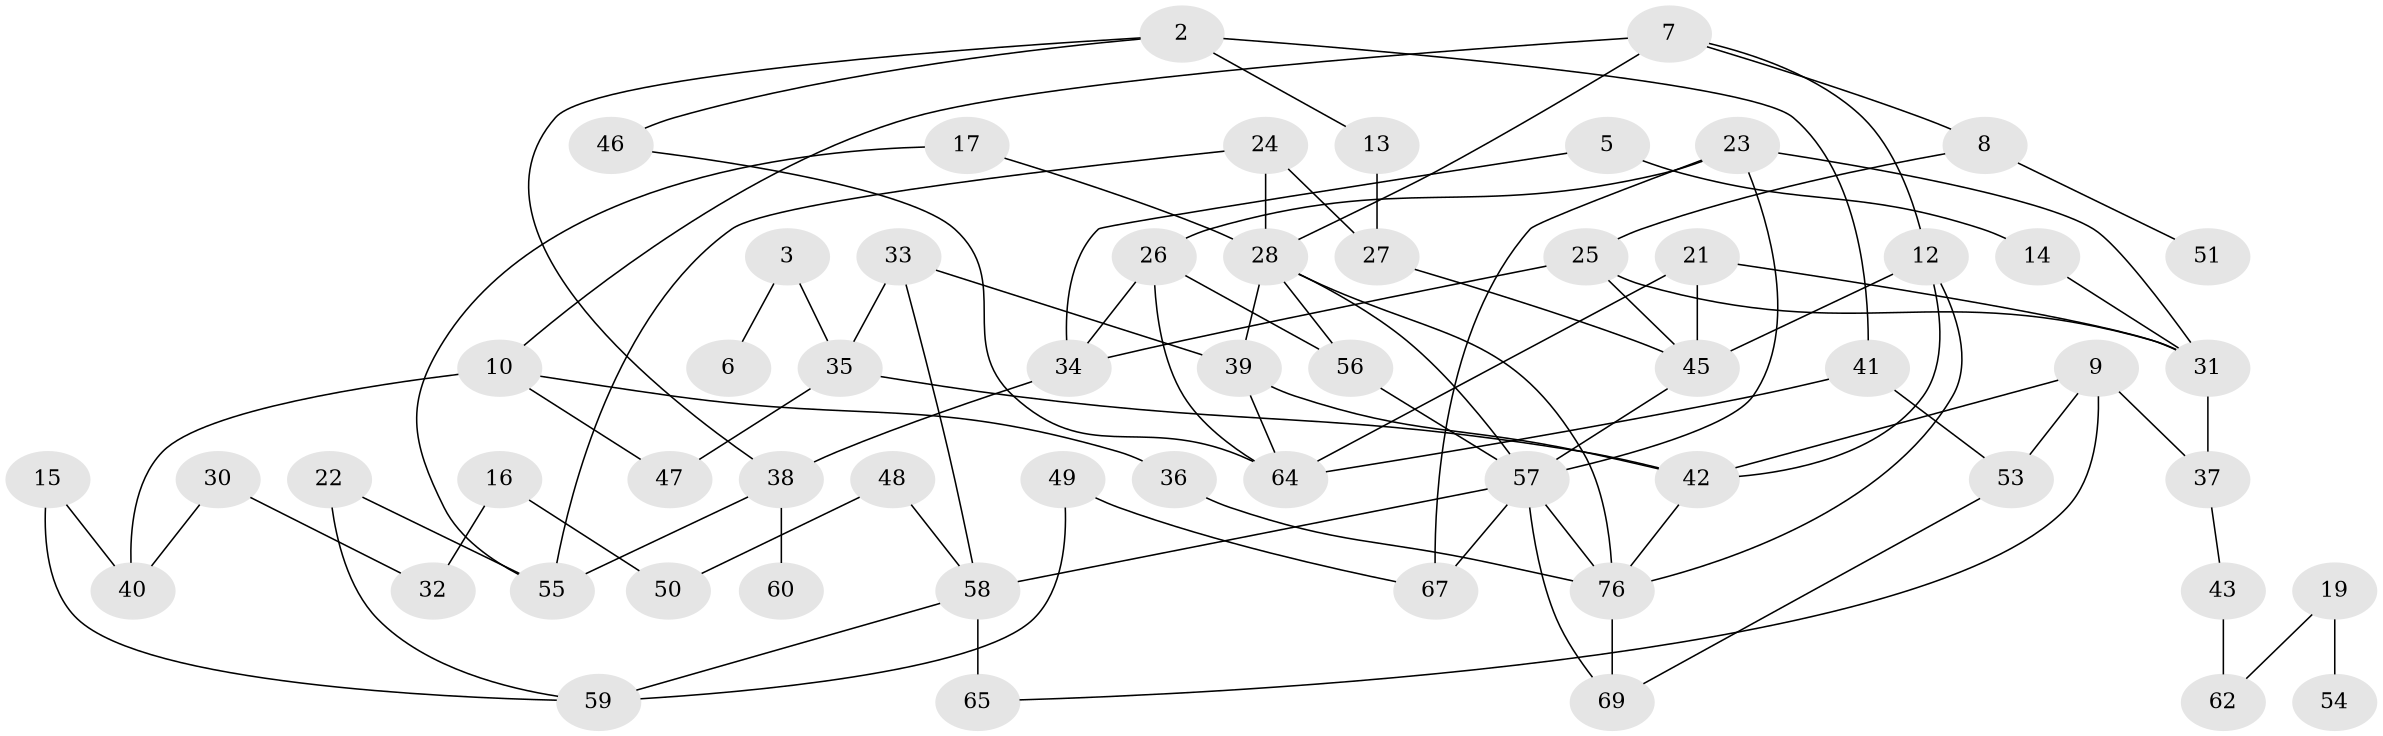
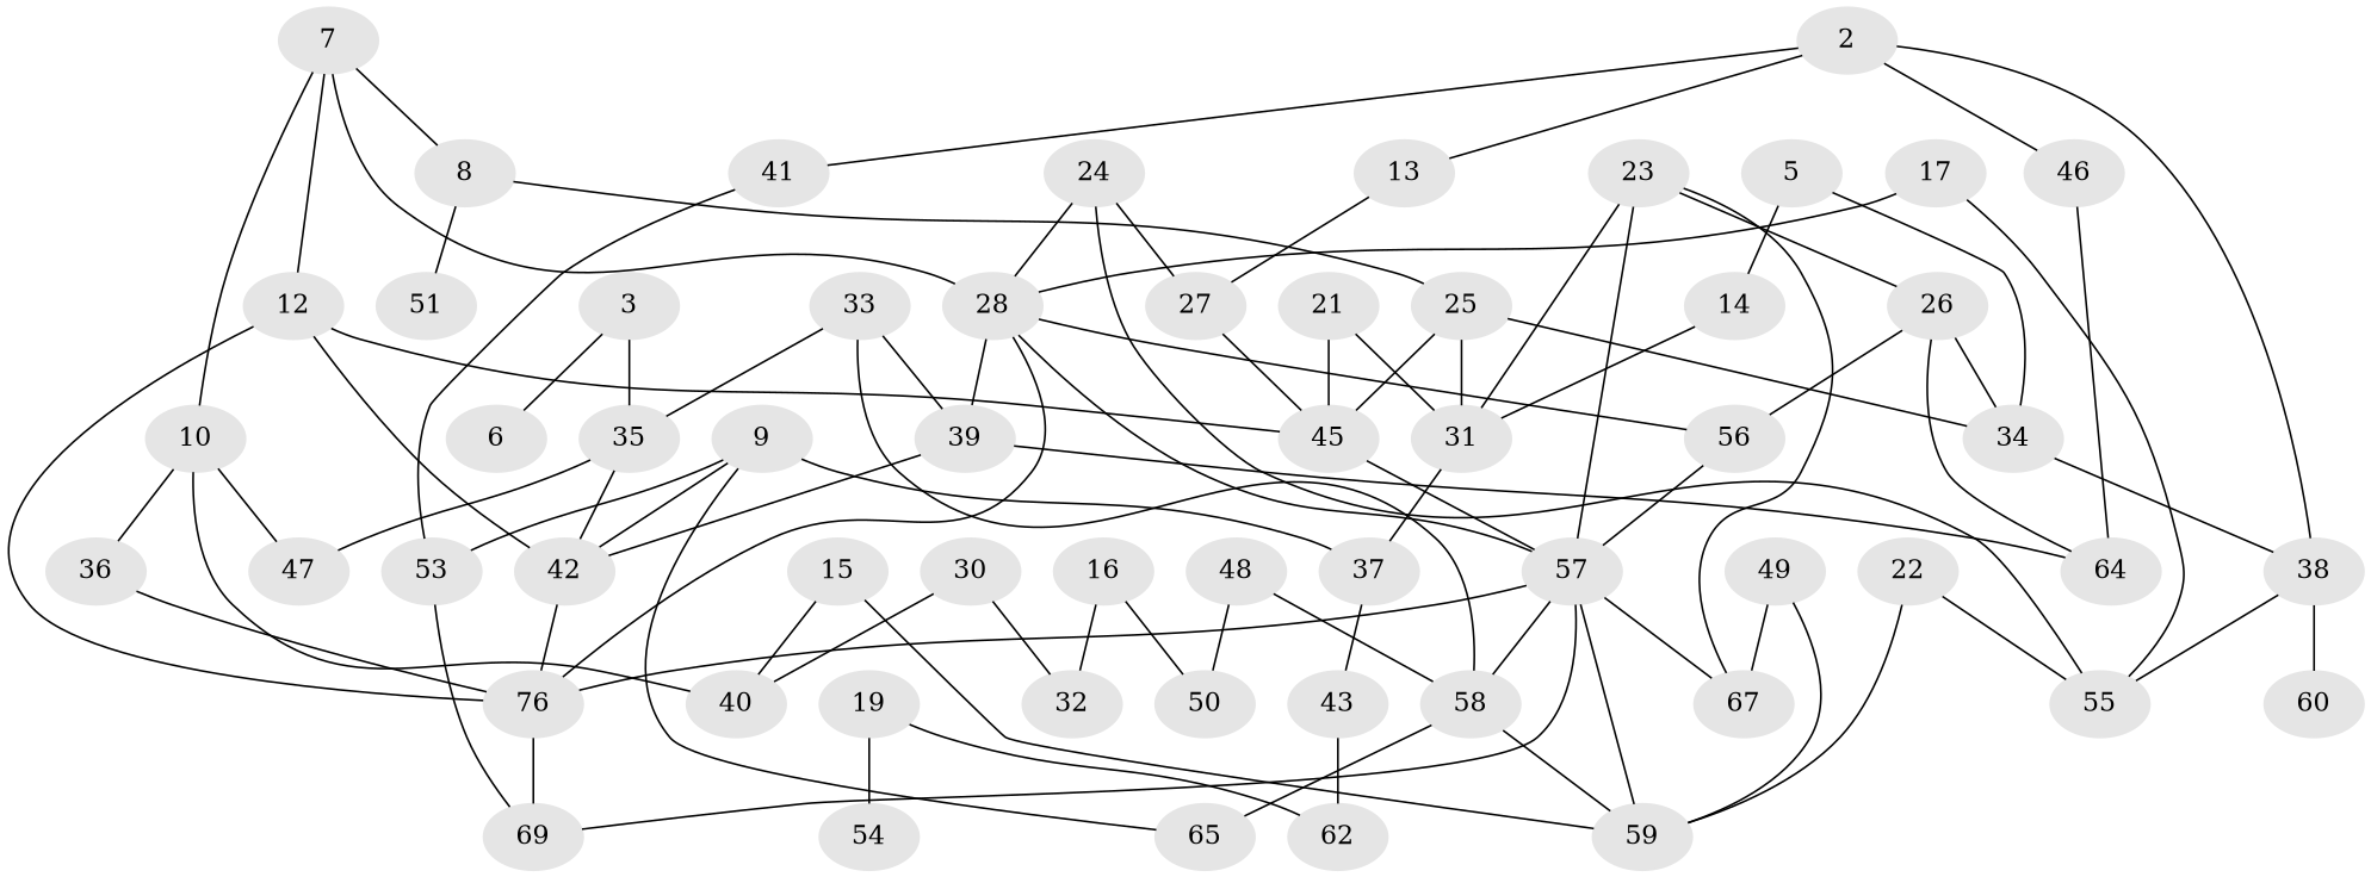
  graph {
    node [color=gray90 style=filled]
    edge [weight=1.0]
    2
    13
    38
    41
    46
    27
    55
    60
    53
    64
    3
    6
    35
    42
    47
    5
    14
    34
    31
    7
    8
    10
    12
    28
    25
    51
    36
    40
    45
    n30 [label=76]
    57
    56
    39
    9
    37
    65
    43
    69
    15
    59
    16
    32
    50
    17
    19
    54
    62
    21
    22
    23
    26
    67
    58
    24
    30
    33
    48
    49
    2 -- 13
    2 -- 38
    2 -- 41
    2 -- 46
    13 -- 27
    38 -- 55
    38 -- 60
    41 -- 53
-   41 -- 64
    46 -- 64
    27 -- 45
    53 -- 69
    3 -- 6
    3 -- 35
    35 -- 42
    35 -- 47
    42 -- n30
    5 -- 14
    5 -- 34
    14 -- 31
    34 -- 38
    31 -- 37
    7 -- 8
    7 -- 10
    7 -- 12
    7 -- 28
    8 -- 25
    8 -- 51
    10 -- 47
    10 -- 36
    10 -- 40
    12 -- 42
    12 -- 45
    12 -- n30
    28 -- n30
    28 -- 57 [weight=2.0]
    28 -- 56
    28 -- 39
    25 -- 34
    25 -- 31
    25 -- 45
    36 -- n30
    45 -- 57
    n30 -- 69
    57 -- n30
    57 -- 69
+   57 -- 59
    57 -- 67
    57 -- 58
    56 -- 57
    39 -- 64
    39 -- 42 [weight=2.0]
    9 -- 53
    9 -- 42
    9 -- 37
    9 -- 65
    37 -- 43
    43 -- 62 [weight=2.0]
    15 -- 40
    15 -- 59
    16 -- 32
    16 -- 50
    17 -- 55
    17 -- 28
    19 -- 54
    19 -- 62
-   21 -- 64
    21 -- 31
    21 -- 45
    22 -- 55
    22 -- 59
    23 -- 31
    23 -- 57
    23 -- 26
    23 -- 67
    26 -- 64
    26 -- 34
    26 -- 56
    58 -- 65 [weight=2.0]
    58 -- 59
    24 -- 27
    24 -- 55
    24 -- 28
    30 -- 40
    30 -- 32
    33 -- 35
    33 -- 39
    33 -- 58
    48 -- 50
    48 -- 58
    49 -- 59
    49 -- 67
  }
